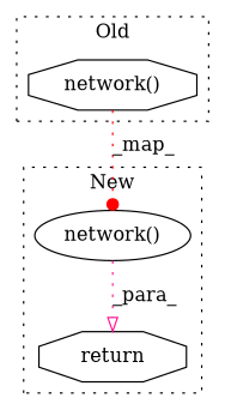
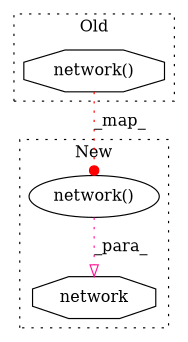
  digraph {
    node [a=75 l="13,1" shape=octagon]
    edge [style=dotted]
    n1 [label="network()" s="6203,6221" shape=ellipse]
-   n2 [a=93 l=7 label=return s=6196]
+   n2 [a=93 l=7 label=network s=6196]
    n3 [label="network()" s="6389,6407"]
    subgraph cluster_1 {
      label=New
      style=dotted
      n1
      n2
    }
    subgraph cluster_2 {
      label=Old
      style=dotted
      n3
    }
    n1 -> n2 [label=_para_ color=deeppink arrowhead=onormal]
    n3 -> n1 [label=_map_ color=red arrowhead=dot]
  }
